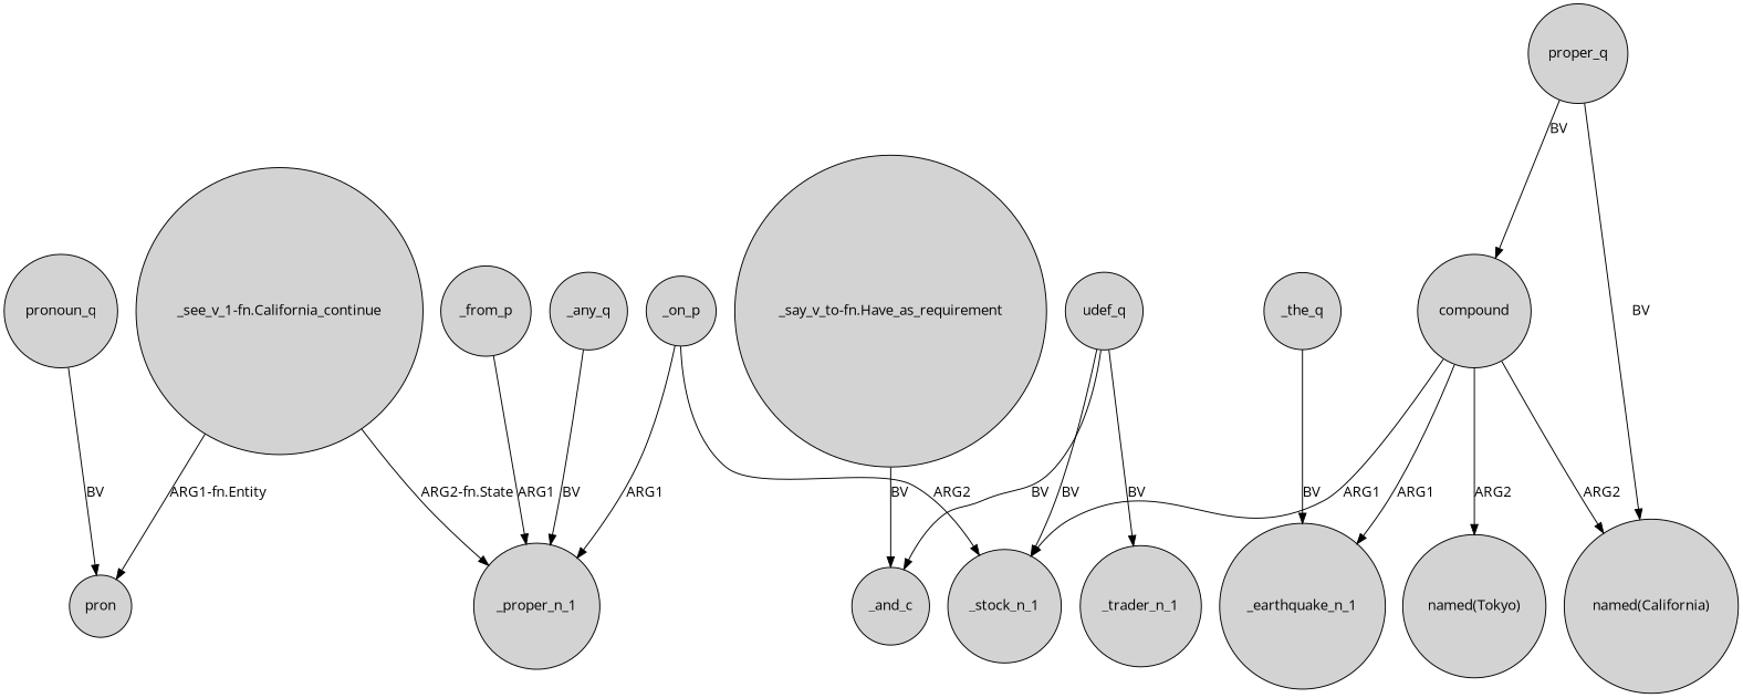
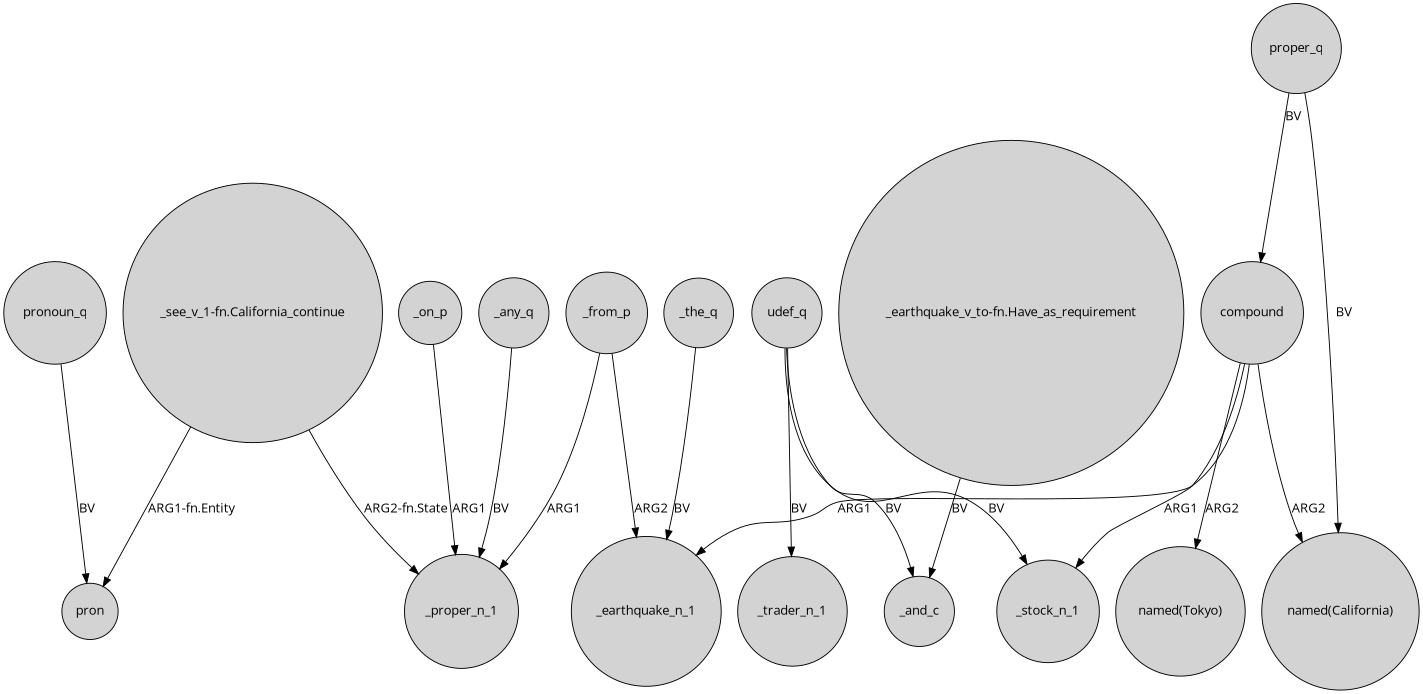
  digraph {
    fontname="Open Sans"
    node [fontname="Open Sans" shape=circle style=filled]
    edge [fontname="Open Sans"]
    n1 [label="_see_v_1-fn.California_continue"]
    pron
    n3 [label=_proper_n_1]
    _from_p
    _earthquake_n_1
    udef_q
    _stock_n_1
    _and_c
    _trader_n_1
    compound
    "named(California)"
    "named(Tokyo)"
    _on_p
    pronoun_q
-   "_say_v_to-fn.Have_as_requirement"
+   "_say_v_to-fn.Have_as_requirement" [label="_earthquake_v_to-fn.Have_as_requirement"]
    _any_q
    proper_q
    _the_q
    n1 -> pron [label="ARG1-fn.Entity"]
    n1 -> n3 [label="ARG2-fn.State"]
    _from_p -> n3 [label=ARG1]
+   _from_p -> _earthquake_n_1 [label=ARG2]
    udef_q -> _stock_n_1 [label=BV]
    udef_q -> _and_c [label=BV]
    udef_q -> _trader_n_1 [label=BV]
    compound -> _earthquake_n_1 [label=ARG1]
    compound -> _stock_n_1 [label=ARG1]
    compound -> "named(California)" [label=ARG2]
    compound -> "named(Tokyo)" [label=ARG2]
    _on_p -> n3 [label=ARG1]
-   _on_p -> _stock_n_1 [label=ARG2]
    pronoun_q -> pron [label=BV]
    "_say_v_to-fn.Have_as_requirement" -> _and_c [label=BV]
    _any_q -> n3 [label=BV]
    proper_q -> compound [label=BV]
    proper_q -> "named(California)" [label=BV]
    _the_q -> _earthquake_n_1 [label=BV]
  }
